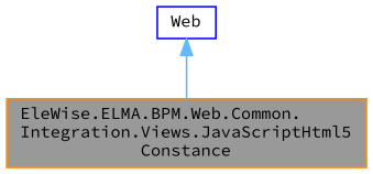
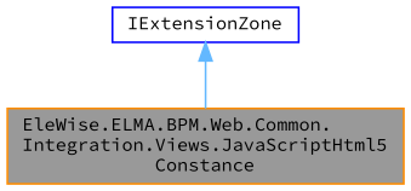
  digraph {
    fontname="Source Code Pro"
    node [fontname="Source Code Pro" fontsize=10 shape=box style=filled]
    n1 [color=darkorange fillcolor=grey60 fontcolor=black height=0.2 label="EleWise.ELMA.BPM.Web.Common.\lIntegration.Views.JavaScriptHtml5\lConstance" width=0.4]
-   n2 [color=blue fillcolor=white height=0.2 label=Web width=0.4]
+   n2 [color=blue fillcolor=white height=0.2 label=IExtensionZone width=0.4]
    n2 -> n1 [color=steelblue1 dir=back fontname="Source Code Pro" fontsize=10 labelfontname=Helvetica labelfontsize=10 style=solid]
  }
